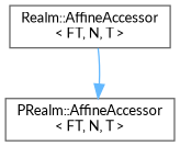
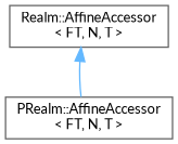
  digraph {
    rankdir=TB
    fontname=Lato
    node [color=grey40 fillcolor=white fontname=Lato fontsize=10 shape=box style=filled]
    n1 [height=0.2 label="Realm::AffineAccessor\l\< FT, N, T \>" width=0.4]
    n2 [height=0.2 label="PRealm::AffineAccessor\l\< FT, N, T \>" width=0.4]
-   n2 -> n1 [color=steelblue1 dir=back fontname=Lato fontsize=10 labelfontname=Helvetica labelfontsize=10 style=solid]
+   n1 -> n2 [color=steelblue1 dir=back fontname=Lato fontsize=10 labelfontname=Helvetica labelfontsize=10 style=solid]
  }
